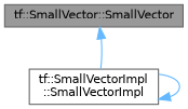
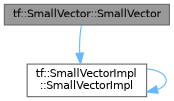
  digraph {
    rankdir=TB
    node [fontname=Helvetica fontsize=10 shape=box style=filled]
    edge [color=steelblue1 fontname=Helvetica fontsize=10 labelfontname=Helvetica labelfontsize=10 style=solid]
    n1 [color=gray40 fillcolor=grey60 fontcolor=black height=0.2 label="tf::SmallVector::SmallVector" width=0.4]
    n2 [color=grey40 fillcolor=white height=0.2 label="tf::SmallVectorImpl\l::SmallVectorImpl" width=0.4]
-   n2 -> n1
+   n1 -> n2
    n2 -> n2
  }
